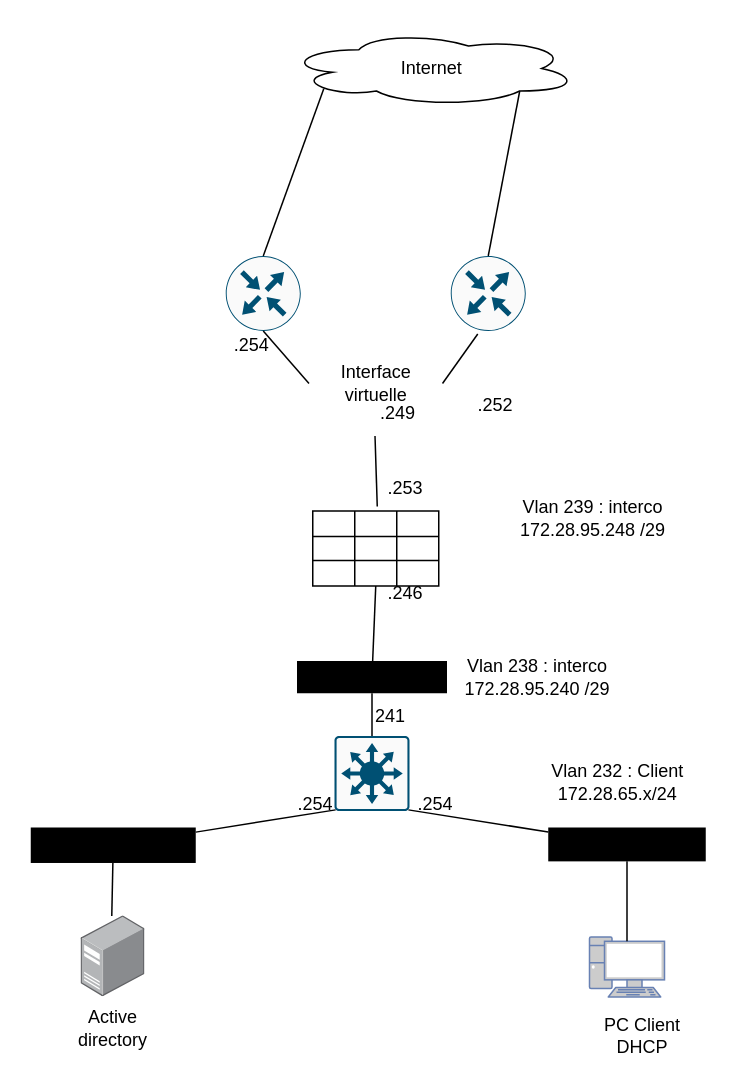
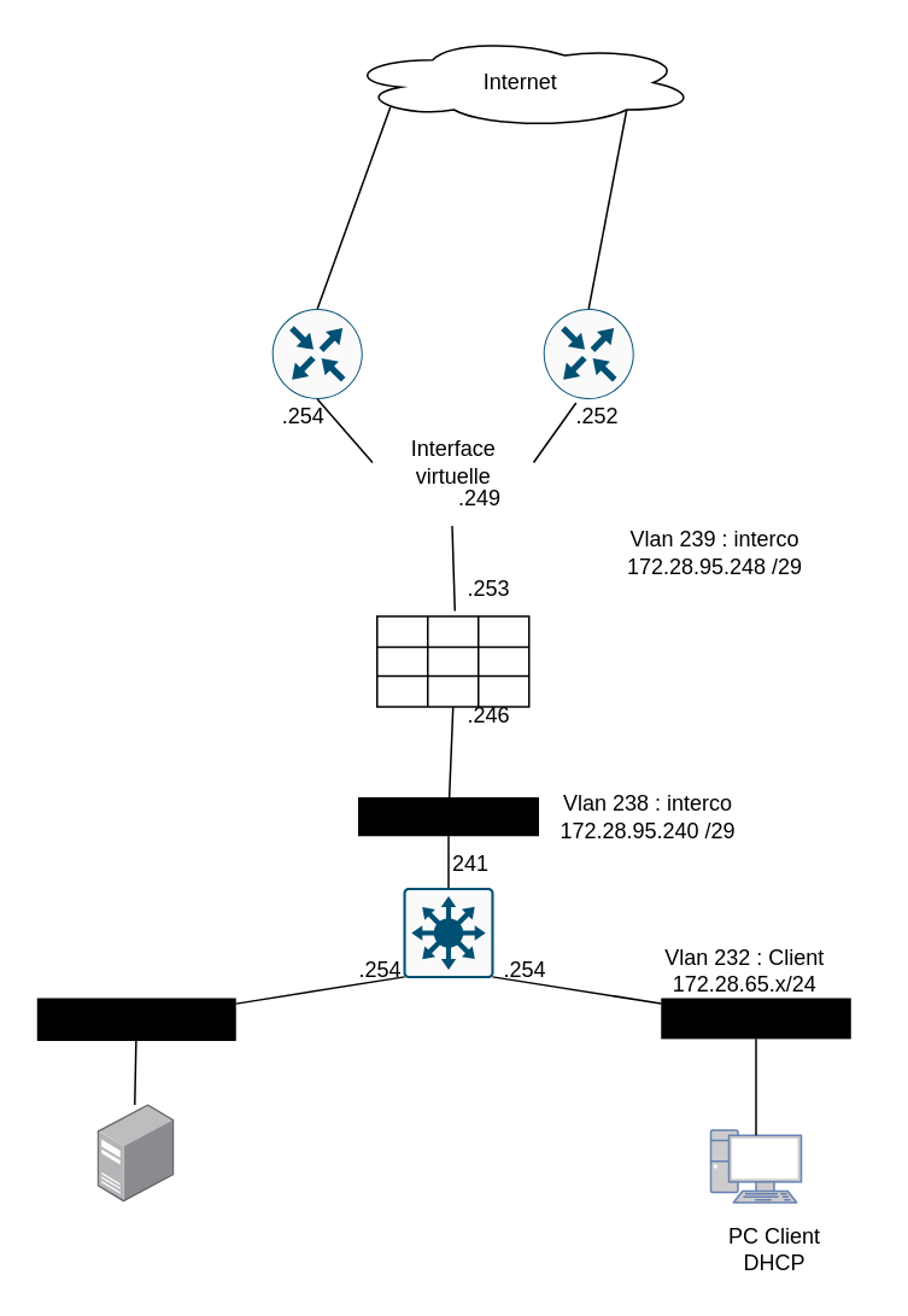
  <mxCell id="0" />
  <mxCell id="1" parent="0" />
  <mxCell id="2" value="Internet" style="ellipse;shape=cloud;whiteSpace=wrap;html=1;" parent="1" vertex="1"><mxGeometry x="190" y="20" width="195" height="50" as="geometry" /></mxCell>
  <mxCell id="3" value="" style="sketch=0;points=[[0.015,0.015,0],[0.985,0.015,0],[0.985,0.985,0],[0.015,0.985,0],[0.25,0,0],[0.5,0,0],[0.75,0,0],[1,0.25,0],[1,0.5,0],[1,0.75,0],[0.75,1,0],[0.5,1,0],[0.25,1,0],[0,0.75,0],[0,0.5,0],[0,0.25,0]];verticalLabelPosition=bottom;html=1;verticalAlign=top;aspect=fixed;align=center;pointerEvents=1;shape=mxgraph.cisco19.rect;prIcon=l3_switch;fillColor=#FAFAFA;strokeColor=#005073;" parent="1" vertex="1"><mxGeometry x="222.5" y="490" width="50" height="50" as="geometry" /></mxCell>
  <mxCell id="4" value="" style="sketch=0;points=[[0.5,0,0],[1,0.5,0],[0.5,1,0],[0,0.5,0],[0.145,0.145,0],[0.856,0.145,0],[0.855,0.856,0],[0.145,0.855,0]];verticalLabelPosition=bottom;html=1;verticalAlign=top;aspect=fixed;align=center;pointerEvents=1;shape=mxgraph.cisco19.rect;prIcon=router;fillColor=#FAFAFA;strokeColor=#005073;" parent="1" vertex="1"><mxGeometry x="150" y="170" width="50" height="50" as="geometry" /></mxCell>
  <mxCell id="5" value="" style="sketch=0;points=[[0.5,0,0],[1,0.5,0],[0.5,1,0],[0,0.5,0],[0.145,0.145,0],[0.856,0.145,0],[0.855,0.856,0],[0.145,0.855,0]];verticalLabelPosition=bottom;html=1;verticalAlign=top;aspect=fixed;align=center;pointerEvents=1;shape=mxgraph.cisco19.rect;prIcon=router;fillColor=#FAFAFA;strokeColor=#005073;" parent="1" vertex="1"><mxGeometry x="300" y="170" width="50" height="50" as="geometry" /></mxCell>
  <mxCell id="6" value="" style="fontColor=#0066CC;verticalAlign=top;verticalLabelPosition=bottom;labelPosition=center;align=center;html=1;outlineConnect=0;fillColor=#CCCCCC;strokeColor=#6881B3;gradientColor=none;gradientDirection=north;strokeWidth=2;shape=mxgraph.networks.pc;" parent="1" vertex="1"><mxGeometry x="392.5" y="624" width="50" height="40" as="geometry" /></mxCell>
  <mxCell id="7" value="" style="image;points=[];aspect=fixed;html=1;align=center;shadow=0;dashed=0;image=img/lib/allied_telesis/computer_and_terminals/Server_Desktop.svg;" parent="1" vertex="1"><mxGeometry x="53.7" y="610" width="42.6" height="54" as="geometry" /></mxCell>
  <mxCell id="8" value="" style="sketch=0;verticalLabelPosition=bottom;sketch=0;aspect=fixed;html=1;verticalAlign=top;strokeColor=none;fillColor=#000000;align=center;outlineConnect=0;pointerEvents=1;shape=mxgraph.citrix2.tunnel;" parent="1" vertex="1"><mxGeometry x="20" y="551" width="110" height="23.65" as="geometry" /></mxCell>
  <mxCell id="9" value="" style="sketch=0;verticalLabelPosition=bottom;sketch=0;aspect=fixed;html=1;verticalAlign=top;strokeColor=none;fillColor=#000000;align=center;outlineConnect=0;pointerEvents=1;shape=mxgraph.citrix2.tunnel;" parent="1" vertex="1"><mxGeometry x="365" y="551" width="105" height="22.58" as="geometry" /></mxCell>
  <mxCell id="10" value="" style="sketch=0;verticalLabelPosition=bottom;sketch=0;aspect=fixed;html=1;verticalAlign=top;strokeColor=none;fillColor=#000000;align=center;outlineConnect=0;pointerEvents=1;shape=mxgraph.citrix2.tunnel;" parent="1" vertex="1"><mxGeometry x="197.5" y="440" width="100" height="21.5" as="geometry" /></mxCell>
  <mxCell id="11" value="&lt;div&gt;Vlan 238 : interco&lt;/div&gt;&lt;div&gt;172.28.95.240 /29&lt;/div&gt;" style="text;html=1;align=center;verticalAlign=middle;whiteSpace=wrap;rounded=0;" parent="1" vertex="1"><mxGeometry x="272.5" y="435.75" width="170" height="30" as="geometry" /></mxCell>
- <mxCell id="12" value="Active directory" style="text;html=1;align=center;verticalAlign=middle;whiteSpace=wrap;rounded=0;" parent="1" vertex="1"><mxGeometry x="45" y="670" width="60" height="30" as="geometry" /></mxCell>
  <mxCell id="13" value="" style="endArrow=none;html=1;rounded=0;entryX=0.477;entryY=0;entryDx=0;entryDy=0;entryPerimeter=0;" parent="1" source="8" target="7" edge="1"><mxGeometry width="50" height="50" relative="1" as="geometry"><mxPoint x="-50" y="580" as="sourcePoint" /><mxPoint x="0" y="530" as="targetPoint" /></mxGeometry></mxCell>
- <mxCell id="14" value="&lt;div&gt;Vlan 232 : Client&lt;/div&gt;&lt;div&gt;172.28.65.x/24&lt;/div&gt;" style="text;html=1;align=center;verticalAlign=middle;whiteSpace=wrap;rounded=0;" parent="1" vertex="1"><mxGeometry x="350" y="506" width="122.5" height="30" as="geometry" /></mxCell>
+ <mxCell id="14" value="&lt;div&gt;Vlan 232 : Client&lt;/div&gt;&lt;div&gt;172.28.65.x/24&lt;/div&gt;" style="text;html=1;align=center;verticalAlign=middle;whiteSpace=wrap;rounded=0;" parent="1" vertex="1"><mxGeometry x="350" y="521" width="122.5" height="30" as="geometry" /></mxCell>
  <mxCell id="15" value="&lt;div&gt;PC Client&lt;/div&gt;&lt;div&gt;DHCP&lt;/div&gt;" style="text;html=1;align=center;verticalAlign=middle;whiteSpace=wrap;rounded=0;" parent="1" vertex="1"><mxGeometry x="397.5" y="675" width="60" height="30" as="geometry" /></mxCell>
  <mxCell id="16" value="" style="endArrow=none;html=1;rounded=0;exitX=0.5;exitY=0.07;exitDx=0;exitDy=0;exitPerimeter=0;" parent="1" source="6" target="9" edge="1"><mxGeometry width="50" height="50" relative="1" as="geometry"><mxPoint x="320" y="570" as="sourcePoint" /><mxPoint x="370" y="520" as="targetPoint" /></mxGeometry></mxCell>
  <mxCell id="17" value="" style="endArrow=none;html=1;rounded=0;exitX=1;exitY=0.5;exitDx=0;exitDy=0;entryX=0.36;entryY=1.04;entryDx=0;entryDy=0;entryPerimeter=0;" parent="1" source="18" target="5" edge="1"><mxGeometry width="50" height="50" relative="1" as="geometry"><mxPoint x="340" y="300" as="sourcePoint" /><mxPoint x="390" y="250" as="targetPoint" /></mxGeometry></mxCell>
  <mxCell id="18" value="Interface virtuelle" style="text;html=1;align=center;verticalAlign=middle;whiteSpace=wrap;rounded=0;" parent="1" vertex="1"><mxGeometry x="205.5" y="240" width="89" height="30" as="geometry" /></mxCell>
  <mxCell id="19" value="" style="endArrow=none;html=1;rounded=0;entryX=0.5;entryY=1;entryDx=0;entryDy=0;entryPerimeter=0;exitX=0;exitY=0.5;exitDx=0;exitDy=0;" parent="1" source="18" target="4" edge="1"><mxGeometry width="50" height="50" relative="1" as="geometry"><mxPoint x="90" y="290" as="sourcePoint" /><mxPoint x="140" y="240" as="targetPoint" /></mxGeometry></mxCell>
  <mxCell id="20" value=".249" style="text;html=1;align=center;verticalAlign=middle;whiteSpace=wrap;rounded=0;" parent="1" vertex="1"><mxGeometry x="234.5" y="260" width="60" height="30" as="geometry" /></mxCell>
  <mxCell id="21" value=".254" style="text;html=1;align=center;verticalAlign=middle;whiteSpace=wrap;rounded=0;" parent="1" vertex="1"><mxGeometry x="145" y="220" width="45" height="20" as="geometry" /></mxCell>
- <mxCell id="22" value=".252" style="text;html=1;align=center;verticalAlign=middle;whiteSpace=wrap;rounded=0;" parent="1" vertex="1"><mxGeometry x="310" y="260" width="40" height="20" as="geometry" /></mxCell>
+ <mxCell id="22" value=".252" style="text;html=1;align=center;verticalAlign=middle;whiteSpace=wrap;rounded=0;" parent="1" vertex="1"><mxGeometry x="310" y="220" width="40" height="20" as="geometry" /></mxCell>
  <mxCell id="23" value="" style="endArrow=none;html=1;rounded=0;entryX=0.015;entryY=0.985;entryDx=0;entryDy=0;entryPerimeter=0;" parent="1" source="8" target="3" edge="1"><mxGeometry width="50" height="50" relative="1" as="geometry"><mxPoint x="170" y="540" as="sourcePoint" /><mxPoint x="220" y="490" as="targetPoint" /></mxGeometry></mxCell>
  <mxCell id="24" value="" style="endArrow=none;html=1;rounded=0;exitX=0.5;exitY=0;exitDx=0;exitDy=0;exitPerimeter=0;" parent="1" source="3" target="10" edge="1"><mxGeometry width="50" height="50" relative="1" as="geometry"><mxPoint x="130" y="410" as="sourcePoint" /><mxPoint x="180" y="360" as="targetPoint" /></mxGeometry></mxCell>
  <mxCell id="25" value="" style="endArrow=none;html=1;rounded=0;exitX=0.5;exitY=0;exitDx=0;exitDy=0;exitPerimeter=0;entryX=0.13;entryY=0.77;entryDx=0;entryDy=0;entryPerimeter=0;" parent="1" source="4" target="2" edge="1"><mxGeometry width="50" height="50" relative="1" as="geometry"><mxPoint x="120" y="140" as="sourcePoint" /><mxPoint x="170" y="90" as="targetPoint" /></mxGeometry></mxCell>
  <mxCell id="26" value="" style="endArrow=none;html=1;rounded=0;exitX=0.5;exitY=0;exitDx=0;exitDy=0;exitPerimeter=0;entryX=0.8;entryY=0.8;entryDx=0;entryDy=0;entryPerimeter=0;" parent="1" source="5" target="2" edge="1"><mxGeometry width="50" height="50" relative="1" as="geometry"><mxPoint x="360" y="150" as="sourcePoint" /><mxPoint x="410" y="100" as="targetPoint" /></mxGeometry></mxCell>
  <mxCell id="27" value=".254" style="text;html=1;align=center;verticalAlign=middle;whiteSpace=wrap;rounded=0;" parent="1" vertex="1"><mxGeometry x="180" y="521" width="60" height="30" as="geometry" /></mxCell>
  <mxCell id="28" value="241" style="text;html=1;align=center;verticalAlign=middle;whiteSpace=wrap;rounded=0;" parent="1" vertex="1"><mxGeometry x="230" y="461.5" width="60" height="30" as="geometry" /></mxCell>
  <mxCell id="29" value="" style="shape=table;startSize=0;container=1;collapsible=0;childLayout=tableLayout;fontSize=16;" parent="1" vertex="1"><mxGeometry x="208" y="340" width="84" height="50" as="geometry" /></mxCell>
  <mxCell id="30" value="" style="shape=tableRow;horizontal=0;startSize=0;swimlaneHead=0;swimlaneBody=0;strokeColor=inherit;top=0;left=0;bottom=0;right=0;collapsible=0;dropTarget=0;fillColor=none;points=[[0,0.5],[1,0.5]];portConstraint=eastwest;fontSize=16;" parent="29" vertex="1"><mxGeometry width="84" height="17" as="geometry" /></mxCell>
  <mxCell id="31" value="" style="shape=partialRectangle;html=1;whiteSpace=wrap;connectable=0;strokeColor=inherit;overflow=hidden;fillColor=none;top=0;left=0;bottom=0;right=0;pointerEvents=1;fontSize=16;" parent="30" vertex="1"><mxGeometry width="28" height="17" as="geometry"><mxRectangle width="28" height="17" as="alternateBounds" /></mxGeometry></mxCell>
  <mxCell id="32" value="" style="shape=partialRectangle;html=1;whiteSpace=wrap;connectable=0;strokeColor=inherit;overflow=hidden;fillColor=none;top=0;left=0;bottom=0;right=0;pointerEvents=1;fontSize=16;" parent="30" vertex="1"><mxGeometry x="28" width="28" height="17" as="geometry"><mxRectangle width="28" height="17" as="alternateBounds" /></mxGeometry></mxCell>
  <mxCell id="33" value="" style="shape=partialRectangle;html=1;whiteSpace=wrap;connectable=0;strokeColor=inherit;overflow=hidden;fillColor=none;top=0;left=0;bottom=0;right=0;pointerEvents=1;fontSize=16;" parent="30" vertex="1"><mxGeometry x="56" width="28" height="17" as="geometry"><mxRectangle width="28" height="17" as="alternateBounds" /></mxGeometry></mxCell>
  <mxCell id="34" value="" style="shape=tableRow;horizontal=0;startSize=0;swimlaneHead=0;swimlaneBody=0;strokeColor=inherit;top=0;left=0;bottom=0;right=0;collapsible=0;dropTarget=0;fillColor=none;points=[[0,0.5],[1,0.5]];portConstraint=eastwest;fontSize=16;" parent="29" vertex="1"><mxGeometry y="17" width="84" height="16" as="geometry" /></mxCell>
  <mxCell id="35" value="" style="shape=partialRectangle;html=1;whiteSpace=wrap;connectable=0;strokeColor=inherit;overflow=hidden;fillColor=none;top=0;left=0;bottom=0;right=0;pointerEvents=1;fontSize=16;" parent="34" vertex="1"><mxGeometry width="28" height="16" as="geometry"><mxRectangle width="28" height="16" as="alternateBounds" /></mxGeometry></mxCell>
  <mxCell id="36" value="" style="shape=partialRectangle;html=1;whiteSpace=wrap;connectable=0;strokeColor=inherit;overflow=hidden;fillColor=none;top=0;left=0;bottom=0;right=0;pointerEvents=1;fontSize=16;" parent="34" vertex="1"><mxGeometry x="28" width="28" height="16" as="geometry"><mxRectangle width="28" height="16" as="alternateBounds" /></mxGeometry></mxCell>
  <mxCell id="37" value="" style="shape=partialRectangle;html=1;whiteSpace=wrap;connectable=0;strokeColor=inherit;overflow=hidden;fillColor=none;top=0;left=0;bottom=0;right=0;pointerEvents=1;fontSize=16;" parent="34" vertex="1"><mxGeometry x="56" width="28" height="16" as="geometry"><mxRectangle width="28" height="16" as="alternateBounds" /></mxGeometry></mxCell>
  <mxCell id="38" value="" style="shape=tableRow;horizontal=0;startSize=0;swimlaneHead=0;swimlaneBody=0;strokeColor=inherit;top=0;left=0;bottom=0;right=0;collapsible=0;dropTarget=0;fillColor=none;points=[[0,0.5],[1,0.5]];portConstraint=eastwest;fontSize=16;" parent="29" vertex="1"><mxGeometry y="33" width="84" height="17" as="geometry" /></mxCell>
  <mxCell id="39" value="" style="shape=partialRectangle;html=1;whiteSpace=wrap;connectable=0;strokeColor=inherit;overflow=hidden;fillColor=none;top=0;left=0;bottom=0;right=0;pointerEvents=1;fontSize=16;" parent="38" vertex="1"><mxGeometry width="28" height="17" as="geometry"><mxRectangle width="28" height="17" as="alternateBounds" /></mxGeometry></mxCell>
  <mxCell id="40" value="" style="shape=partialRectangle;html=1;whiteSpace=wrap;connectable=0;strokeColor=inherit;overflow=hidden;fillColor=none;top=0;left=0;bottom=0;right=0;pointerEvents=1;fontSize=16;" parent="38" vertex="1"><mxGeometry x="28" width="28" height="17" as="geometry"><mxRectangle width="28" height="17" as="alternateBounds" /></mxGeometry></mxCell>
  <mxCell id="41" value="" style="shape=partialRectangle;html=1;whiteSpace=wrap;connectable=0;strokeColor=inherit;overflow=hidden;fillColor=none;top=0;left=0;bottom=0;right=0;pointerEvents=1;fontSize=16;" parent="38" vertex="1"><mxGeometry x="56" width="28" height="17" as="geometry"><mxRectangle width="28" height="17" as="alternateBounds" /></mxGeometry></mxCell>
  <mxCell id="42" value="" style="endArrow=none;html=1;rounded=0;entryX=0.985;entryY=0.985;entryDx=0;entryDy=0;entryPerimeter=0;" parent="1" source="9" target="3" edge="1"><mxGeometry width="50" height="50" relative="1" as="geometry"><mxPoint x="365" y="554" as="sourcePoint" /><mxPoint x="272" y="539" as="targetPoint" /></mxGeometry></mxCell>
  <mxCell id="43" value=".254" style="text;html=1;align=center;verticalAlign=middle;whiteSpace=wrap;rounded=0;" parent="1" vertex="1"><mxGeometry x="260" y="521" width="60" height="30" as="geometry" /></mxCell>
  <mxCell id="44" value="" style="endArrow=none;html=1;rounded=0;entryX=0.5;entryY=1;entryDx=0;entryDy=0;" parent="1" source="10" target="29" edge="1"><mxGeometry width="50" height="50" relative="1" as="geometry"><mxPoint x="230" y="500" as="sourcePoint" /><mxPoint x="280" y="450" as="targetPoint" /></mxGeometry></mxCell>
  <mxCell id="45" value="" style="endArrow=none;html=1;rounded=0;entryX=0.512;entryY=-0.176;entryDx=0;entryDy=0;entryPerimeter=0;exitX=0.25;exitY=1;exitDx=0;exitDy=0;" edge="1" parent="1" source="20" target="30"><mxGeometry width="50" height="50" relative="1" as="geometry"><mxPoint x="230" y="500" as="sourcePoint" /><mxPoint x="280" y="450" as="targetPoint" /></mxGeometry></mxCell>
  <mxCell id="46" value=".246" style="text;html=1;align=center;verticalAlign=middle;whiteSpace=wrap;rounded=0;" vertex="1" parent="1"><mxGeometry x="240" y="380" width="60" height="30" as="geometry" /></mxCell>
- <mxCell id="47" value="&lt;div&gt;Vlan 239 : interco&lt;/div&gt;&lt;div&gt;172.28.95.248 /29&lt;/div&gt;" style="text;html=1;align=center;verticalAlign=middle;whiteSpace=wrap;rounded=0;" vertex="1" parent="1"><mxGeometry x="310" y="330" width="170" height="30" as="geometry" /></mxCell>
+ <mxCell id="47" value="&lt;div&gt;Vlan 239 : interco&lt;/div&gt;&lt;div&gt;172.28.95.248 /29&lt;/div&gt;" style="text;html=1;align=center;verticalAlign=middle;whiteSpace=wrap;rounded=0;" vertex="1" parent="1"><mxGeometry x="310" y="290" width="170" height="30" as="geometry" /></mxCell>
  <mxCell id="48" value=".253" style="text;html=1;align=center;verticalAlign=middle;whiteSpace=wrap;rounded=0;" vertex="1" parent="1"><mxGeometry x="240" y="310" width="60" height="30" as="geometry" /></mxCell>
